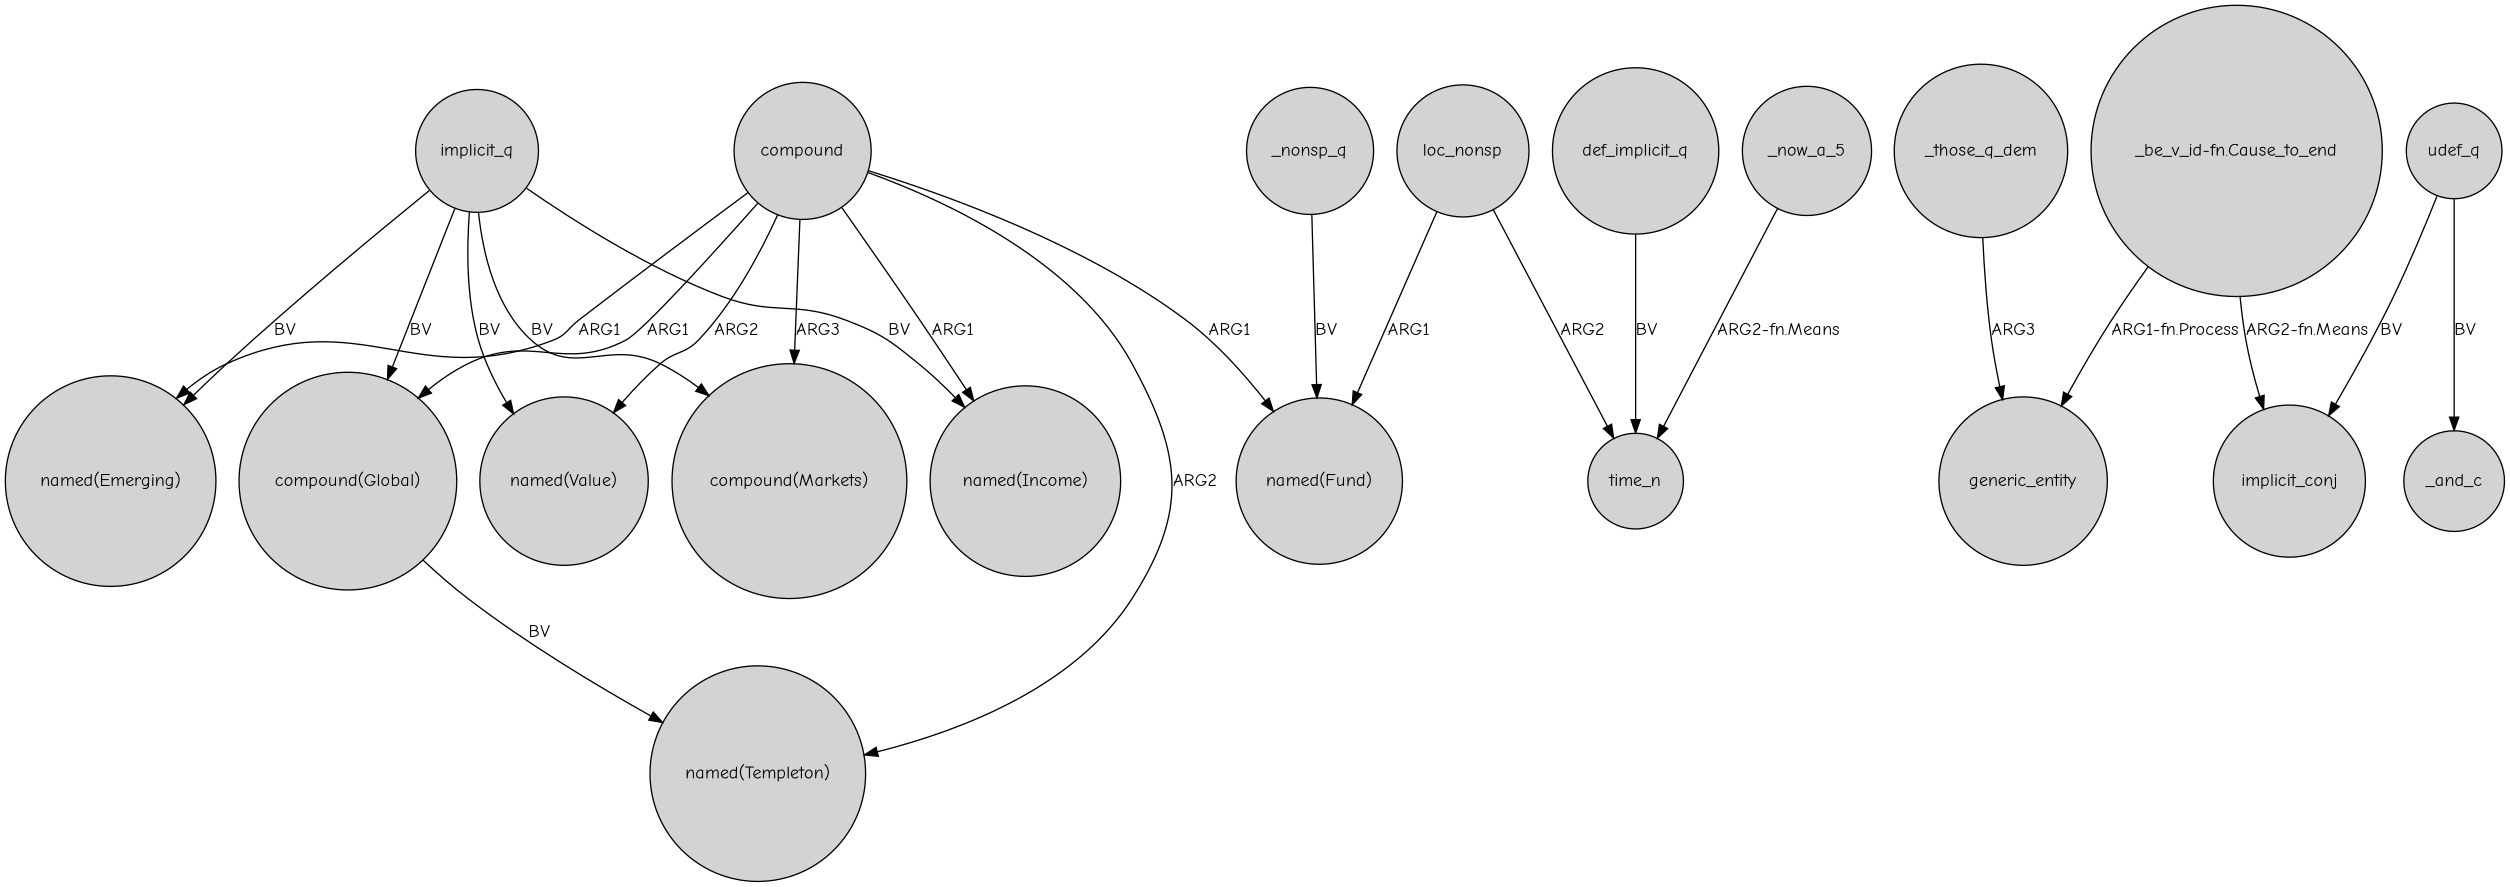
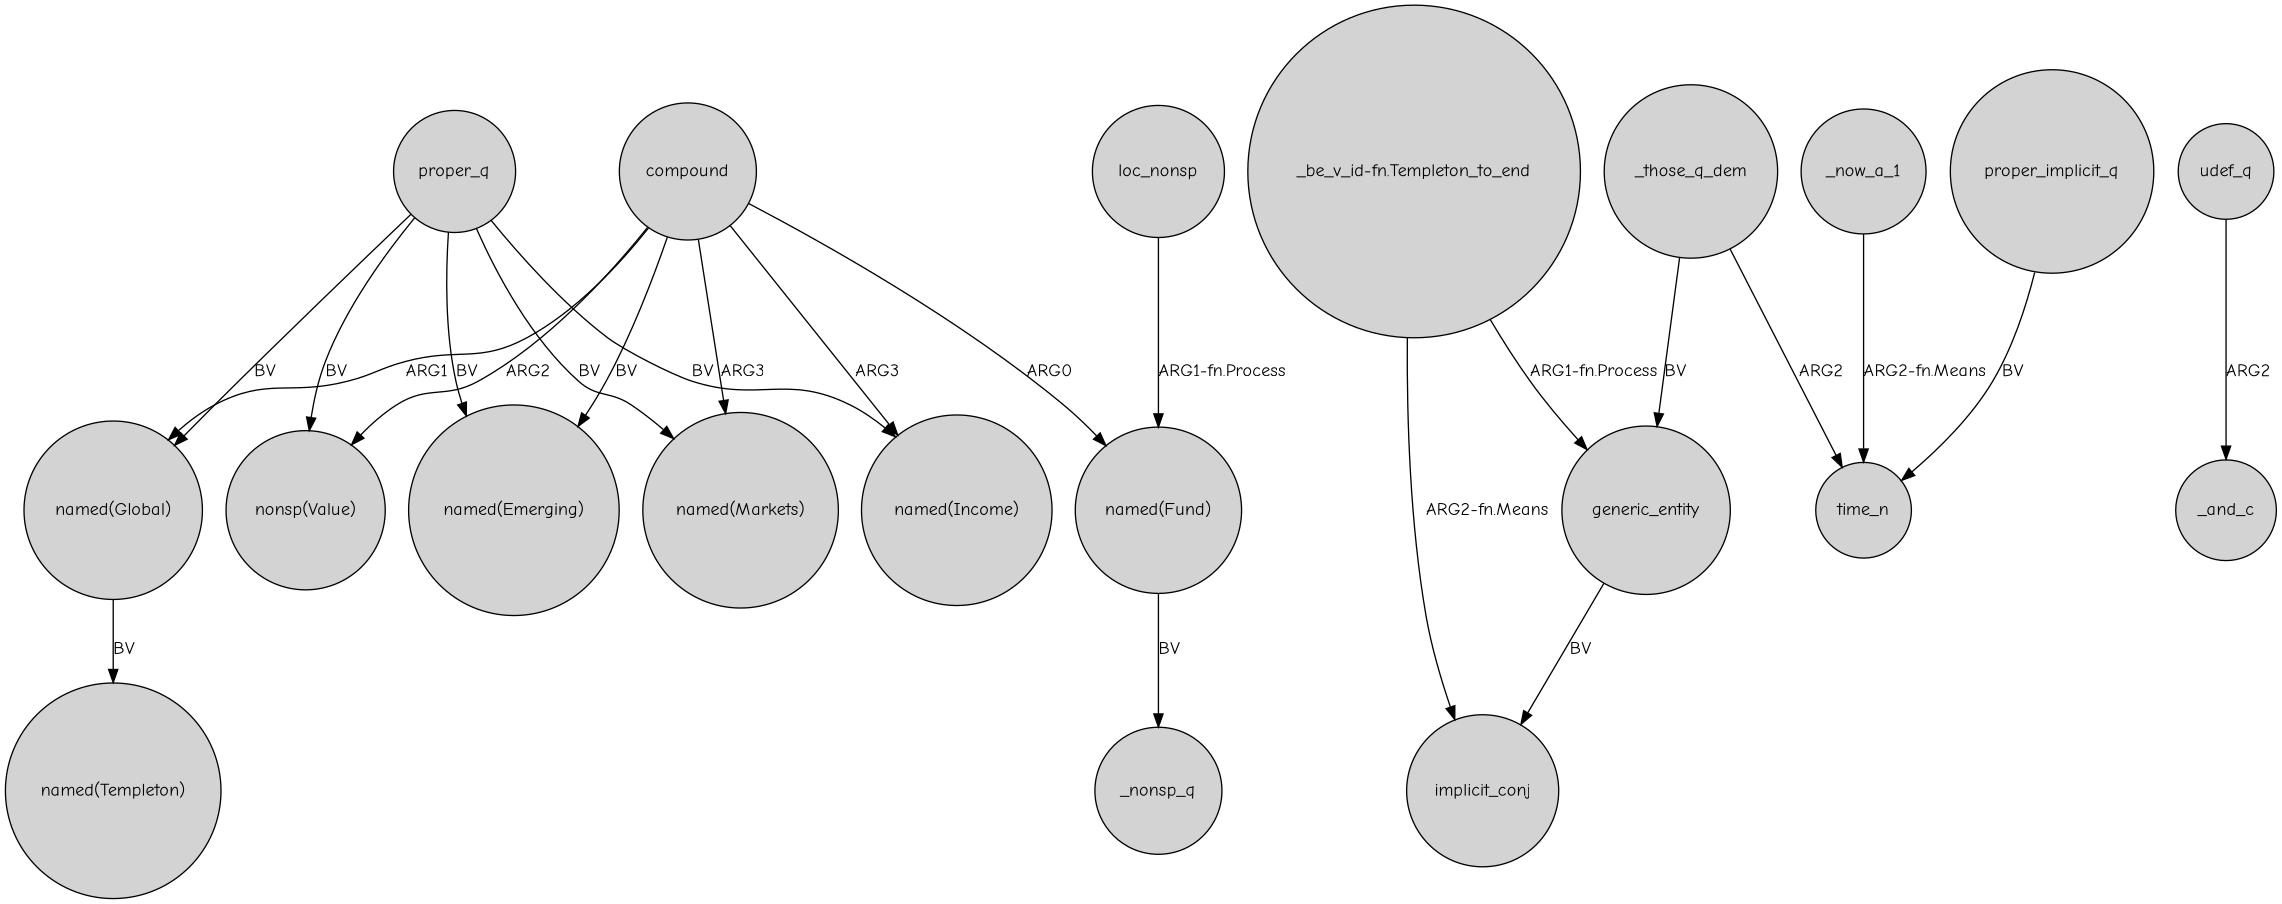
  digraph {
    fontname="Comic Neue"
    node [fontname="Comic Neue" shape=circle style=filled]
    edge [fontname="Comic Neue"]
    compound
    "named(Emerging)"
-   "named(Global)" [label="compound(Global)"]
+   "named(Global)"
    "named(Fund)"
-   "named(Value)"
+   "named(Value)" [label="nonsp(Value)"]
    "named(Income)"
    "named(Templeton)"
-   "named(Markets)" [label="compound(Markets)"]
-   proper_q [label=implicit_q]
+   "named(Markets)"
+   proper_q
    _those_q_dem
    generic_entity
    n12 [label=_nonsp_q]
    udef_q
    _and_c
    implicit_conj
-   _now_a_1 [label=_now_a_5]
+   _now_a_1
    time_n
-   "_be_v_id-fn.Cause_to_end"
+   "_be_v_id-fn.Cause_to_end" [label="_be_v_id-fn.Templeton_to_end"]
    loc_nonsp
-   def_implicit_q
-   compound -> "named(Emerging)" [label=ARG1]
+   def_implicit_q [label=proper_implicit_q]
+   compound -> "named(Emerging)" [label=BV]
    compound -> "named(Global)" [label=ARG1]
-   compound -> "named(Fund)" [label=ARG1]
+   compound -> "named(Fund)" [label=ARG0]
    compound -> "named(Value)" [label=ARG2]
-   compound -> "named(Income)" [label=ARG1]
-   compound -> "named(Templeton)" [label=ARG2]
+   compound -> "named(Income)" [label=ARG3]
    compound -> "named(Markets)" [label=ARG3]
    "named(Global)" -> "named(Templeton)" [label=BV]
    proper_q -> "named(Emerging)" [label=BV]
    proper_q -> "named(Global)" [label=BV]
    proper_q -> "named(Value)" [label=BV]
    proper_q -> "named(Income)" [label=BV]
    proper_q -> "named(Markets)" [label=BV]
-   _those_q_dem -> generic_entity [label=ARG3]
-   n12 -> "named(Fund)" [label=BV]
-   udef_q -> _and_c [label=BV]
-   udef_q -> implicit_conj [label=BV]
+   _those_q_dem -> generic_entity [label=BV]
+   "named(Fund)" -> n12 [label=BV]
+   udef_q -> _and_c [label=ARG2]
+   generic_entity -> implicit_conj [label=BV]
    _now_a_1 -> time_n [label="ARG2-fn.Means"]
    "_be_v_id-fn.Cause_to_end" -> generic_entity [label="ARG1-fn.Process"]
    "_be_v_id-fn.Cause_to_end" -> implicit_conj [label="ARG2-fn.Means"]
-   loc_nonsp -> "named(Fund)" [label=ARG1]
-   loc_nonsp -> time_n [label=ARG2]
+   loc_nonsp -> "named(Fund)" [label="ARG1-fn.Process"]
+   _those_q_dem -> time_n [label=ARG2]
    def_implicit_q -> time_n [label=BV]
  }
